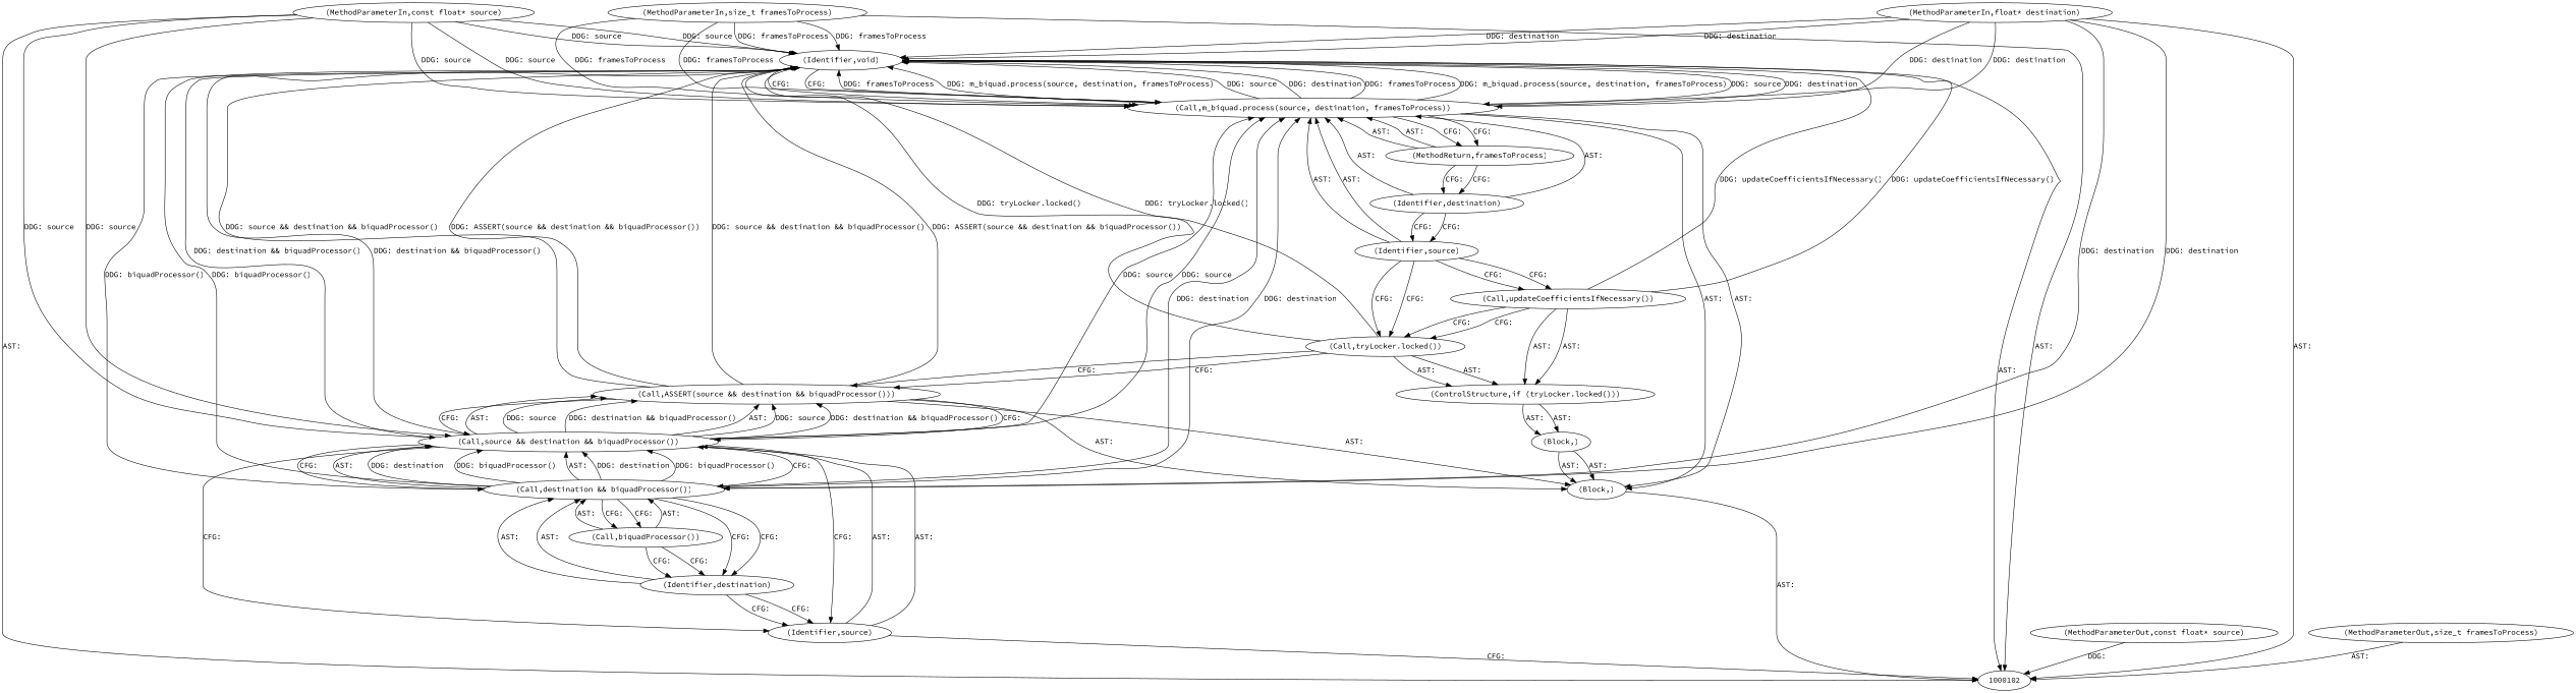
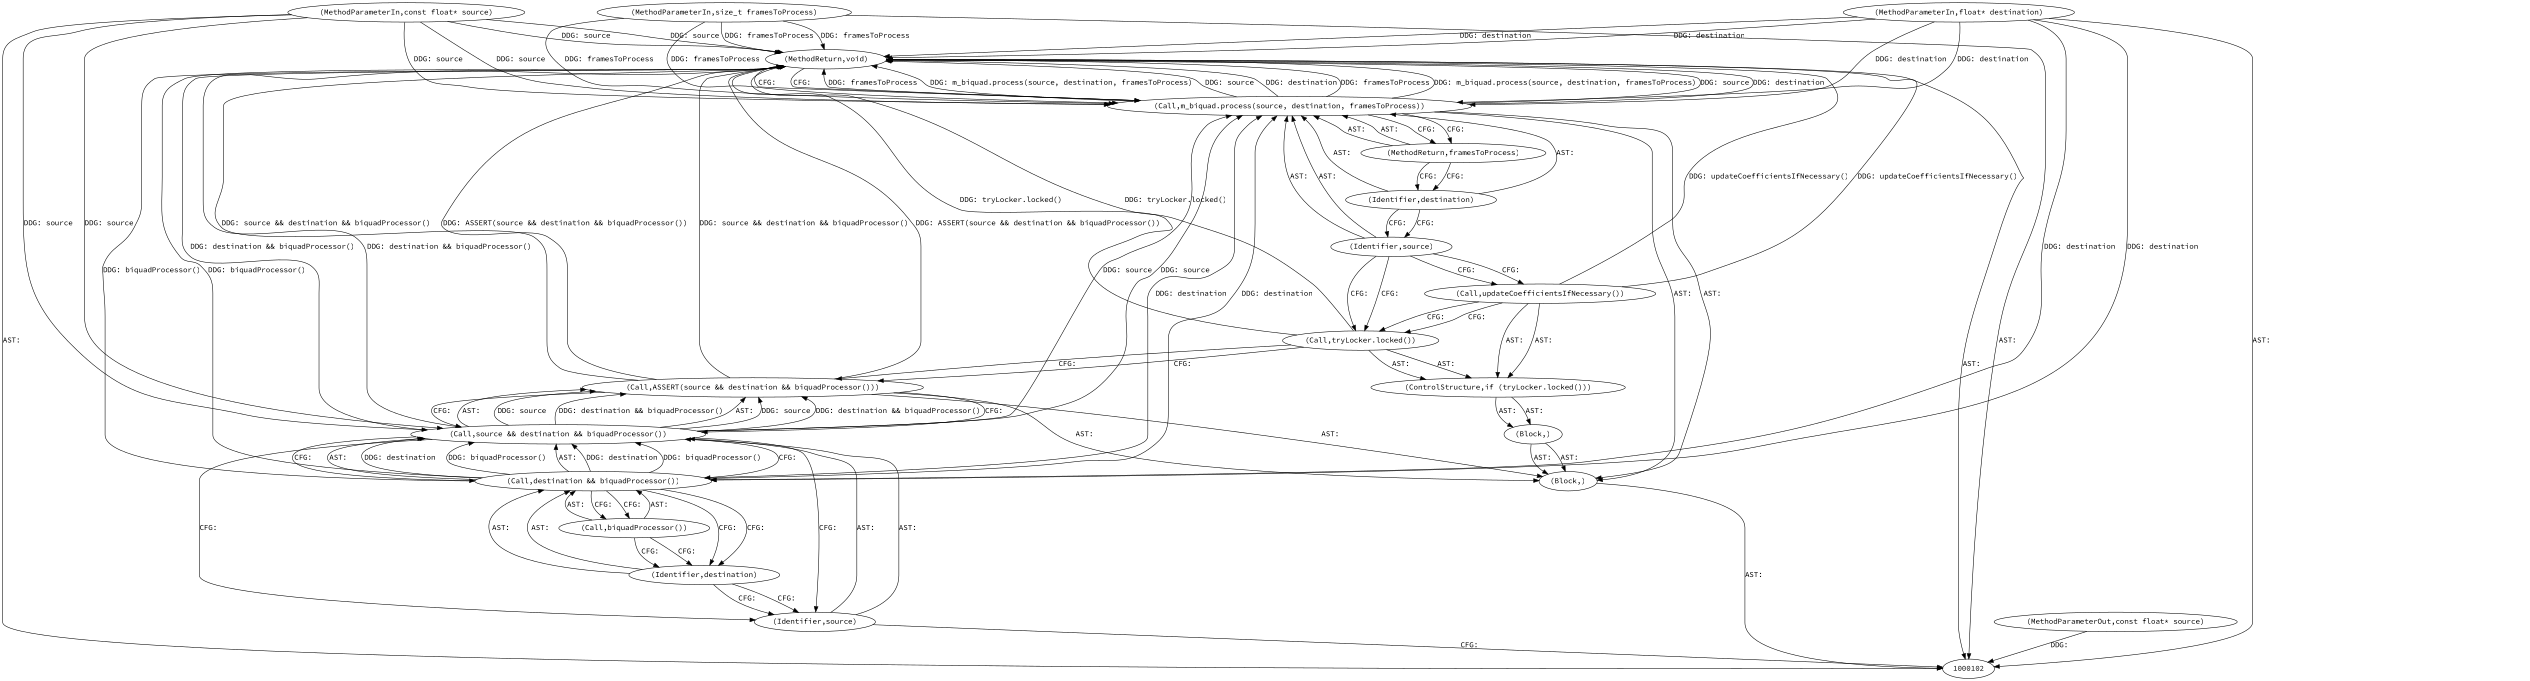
  digraph {
    fontname="Source Code Pro"
    node [fontname="Source Code Pro"]
    edge [fontname="Source Code Pro"]
-   n1 [label="(Identifier,void)"]
+   n1 [label="(MethodReturn,void)"]
    n2 [label="(Call,m_biquad.process(source, destination, framesToProcess))"]
    1000102
    n4 [label="(Block,)"]
    n5 [label="(MethodReturn,framesToProcess)"]
    n6 [label="(MethodParameterIn,const float* source)"]
    n7 [label="(Call,source && destination && biquadProcessor())"]
    n8 [label="(Call,destination && biquadProcessor())"]
    n9 [label="(Call,ASSERT(source && destination && biquadProcessor()))"]
    n10 [label="(Identifier,source)"]
    n11 [label="(MethodParameterOut,const float* source)"]
    n12 [label="(MethodParameterIn,float* destination)"]
    n13 [label="(Identifier,destination)"]
    n14 [label="(Call,biquadProcessor())"]
    n15 [label="(MethodParameterIn,size_t framesToProcess)"]
-   n16 [label="(MethodParameterOut,size_t framesToProcess)"]
    n17 [label="(Block,)"]
    n18 [label="(Call,tryLocker.locked())"]
    n19 [label="(ControlStructure,if (tryLocker.locked()))"]
    n20 [label="(Call,updateCoefficientsIfNecessary())"]
    n21 [label="(Identifier,source)"]
    n22 [label="(Identifier,destination)"]
    n1 -> n2 [label="CFG: "]
    n1 -> n2 [label="CFG: "]
    n1 -> 1000102 [label="AST: "]
    n2 -> n1 [label="DDG: framesToProcess"]
    n2 -> n1 [label="DDG: m_biquad.process(source, destination, framesToProcess)"]
    n2 -> n1 [label="DDG: source"]
    n2 -> n1 [label="DDG: destination"]
    n2 -> n1 [label="DDG: framesToProcess"]
    n2 -> n1 [label="DDG: m_biquad.process(source, destination, framesToProcess)"]
    n2 -> n1 [label="DDG: source"]
    n2 -> n1 [label="DDG: destination"]
    n2 -> n4 [label="AST: "]
    n2 -> n4 [label="AST: "]
    n2 -> n5 [label="CFG: "]
    n2 -> n5 [label="CFG: "]
    n4 -> 1000102 [label="AST: "]
    n5 -> n2 [label="AST: "]
    n5 -> n2 [label="AST: "]
    n5 -> n22 [label="CFG: "]
    n5 -> n22 [label="CFG: "]
    n6 -> n1 [label="DDG: source"]
    n6 -> n1 [label="DDG: source"]
    n6 -> n2 [label="DDG: source"]
    n6 -> n2 [label="DDG: source"]
    n6 -> 1000102 [label="AST: "]
    n6 -> n7 [label="DDG: source"]
    n6 -> n7 [label="DDG: source"]
    n7 -> n1 [label="DDG: destination && biquadProcessor()"]
    n7 -> n1 [label="DDG: destination && biquadProcessor()"]
    n7 -> n2 [label="DDG: source"]
    n7 -> n2 [label="DDG: source"]
    n7 -> n8 [label="CFG: "]
    n7 -> n8 [label="CFG: "]
    n7 -> n9 [label="AST: "]
    n7 -> n9 [label="DDG: source"]
    n7 -> n9 [label="DDG: destination && biquadProcessor()"]
    n7 -> n9 [label="AST: "]
    n7 -> n9 [label="DDG: source"]
    n7 -> n9 [label="DDG: destination && biquadProcessor()"]
    n7 -> n10 [label="CFG: "]
    n7 -> n10 [label="CFG: "]
    n8 -> n1 [label="DDG: biquadProcessor()"]
    n8 -> n1 [label="DDG: biquadProcessor()"]
    n8 -> n2 [label="DDG: destination"]
    n8 -> n2 [label="DDG: destination"]
    n8 -> n7 [label="AST: "]
    n8 -> n7 [label="DDG: destination"]
    n8 -> n7 [label="DDG: biquadProcessor()"]
    n8 -> n7 [label="AST: "]
    n8 -> n7 [label="DDG: destination"]
    n8 -> n7 [label="DDG: biquadProcessor()"]
    n8 -> n13 [label="CFG: "]
    n8 -> n13 [label="CFG: "]
    n8 -> n14 [label="CFG: "]
    n8 -> n14 [label="CFG: "]
    n9 -> n1 [label="DDG: source && destination && biquadProcessor()"]
    n9 -> n1 [label="DDG: ASSERT(source && destination && biquadProcessor())"]
    n9 -> n1 [label="DDG: source && destination && biquadProcessor()"]
    n9 -> n1 [label="DDG: ASSERT(source && destination && biquadProcessor())"]
    n9 -> n4 [label="AST: "]
    n9 -> n4 [label="AST: "]
    n9 -> n7 [label="CFG: "]
    n9 -> n7 [label="CFG: "]
    n10 -> 1000102 [label="CFG: "]
    n10 -> n7 [label="AST: "]
    n10 -> n7 [label="AST: "]
    n11 -> 1000102 [label="DDG: "]
    n12 -> n1 [label="DDG: destination"]
    n12 -> n1 [label="DDG: destination"]
    n12 -> n2 [label="DDG: destination"]
    n12 -> n2 [label="DDG: destination"]
    n12 -> 1000102 [label="AST: "]
    n12 -> n8 [label="DDG: destination"]
    n12 -> n8 [label="DDG: destination"]
    n13 -> n8 [label="AST: "]
    n13 -> n8 [label="AST: "]
    n13 -> n10 [label="CFG: "]
    n13 -> n10 [label="CFG: "]
    n14 -> n8 [label="AST: "]
    n14 -> n8 [label="AST: "]
    n14 -> n13 [label="CFG: "]
    n14 -> n13 [label="CFG: "]
    n15 -> n1 [label="DDG: framesToProcess"]
    n15 -> n1 [label="DDG: framesToProcess"]
    n15 -> n2 [label="DDG: framesToProcess"]
    n15 -> n2 [label="DDG: framesToProcess"]
    n15 -> 1000102 [label="AST: "]
-   n16 -> 1000102 [label="AST: "]
    n17 -> n4 [label="AST: "]
    n17 -> n4 [label="AST: "]
    n18 -> n1 [label="DDG: tryLocker.locked()"]
    n18 -> n1 [label="DDG: tryLocker.locked()"]
    n18 -> n9 [label="CFG: "]
    n18 -> n9 [label="CFG: "]
    n18 -> n19 [label="AST: "]
    n18 -> n19 [label="AST: "]
    n19 -> n17 [label="AST: "]
    n19 -> n17 [label="AST: "]
    n20 -> n1 [label="DDG: updateCoefficientsIfNecessary()"]
    n20 -> n1 [label="DDG: updateCoefficientsIfNecessary()"]
    n20 -> n18 [label="CFG: "]
    n20 -> n18 [label="CFG: "]
    n20 -> n19 [label="AST: "]
    n20 -> n19 [label="AST: "]
    n21 -> n2 [label="AST: "]
    n21 -> n2 [label="AST: "]
    n21 -> n18 [label="CFG: "]
    n21 -> n18 [label="CFG: "]
    n21 -> n20 [label="CFG: "]
    n21 -> n20 [label="CFG: "]
    n22 -> n2 [label="AST: "]
    n22 -> n2 [label="AST: "]
    n22 -> n21 [label="CFG: "]
    n22 -> n21 [label="CFG: "]
  }
